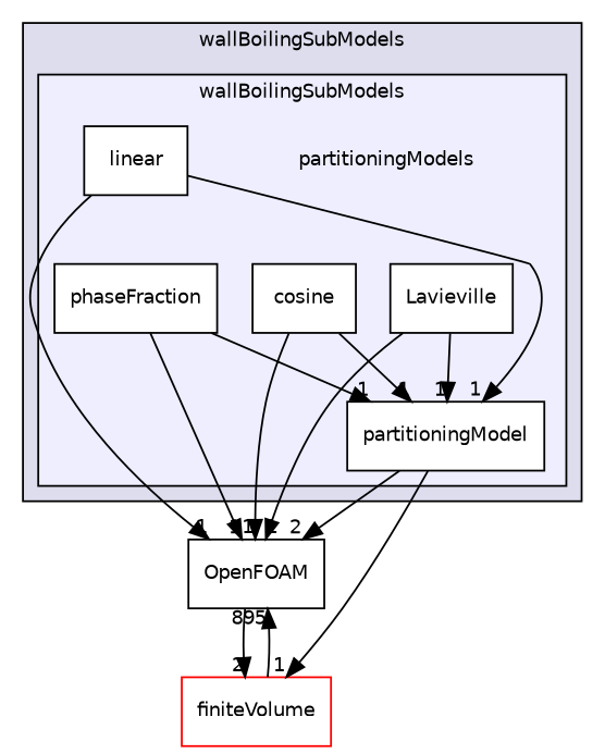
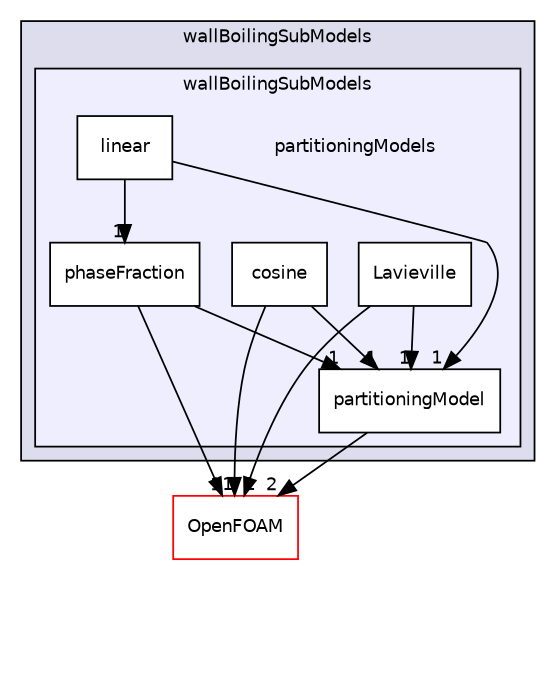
  digraph {
    compound=true
    node [fontname=Helvetica fontsize=10 shape=box color=black fillcolor=white style=filled]
    edge [headlabel=1 labeldistance=1.5 labelfontname=Helvetica labelfontsize=10]
    n1 [label=partitioningModels shape=plaintext color="" fillcolor="" style=""]
    n2 [label=cosine]
    n3 [label=Lavieville]
    n4 [label=linear]
    n5 [label=partitioningModel]
    n6 [label=phaseFraction]
-   n7 [label=OpenFOAM fillcolor="" style=""]
-   n8 [color=red label=finiteVolume fillcolor="" style=""]
+   n7 [color=red label=OpenFOAM fillcolor="" style=""]
    subgraph cluster_1 {
      bgcolor="#ddddee"
      fontname=Helvetica
      fontsize=10
      label=wallBoilingSubModels
      pencolor=black
      subgraph cluster_2 {
        bgcolor="#eeeeff"
        fontname=Helvetica
        fontsize=10
        pencolor=black
        n1
        n2
        n3
        n4
        n5
        n6
      }
    }
    n2 -> n5
    n2 -> n7
    n3 -> n5
    n3 -> n7
    n4 -> n5
-   n4 -> n7
+   n4 -> n6
    n5 -> n7 [headlabel=2]
-   n5 -> n8
    n6 -> n5
    n6 -> n7
-   n7 -> n8 [headlabel=2]
-   n8 -> n7 [headlabel=895]
  }
